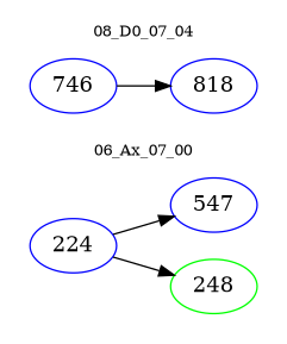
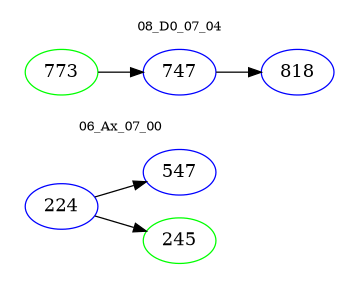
  digraph {
    rankdir=LR
    node [color=blue]
    edge [color=black]
-   n1 [color=green label=248]
+   n1 [color=green label=245]
    n2 [label=224]
    n3 [label=547]
-   n5 [label=746]
+   n4 [color=green label=773]
+   n5 [label=747]
    n6 [label=818]
    subgraph cluster_1 {
      color=white
      fontsize=10
      label="06_Ax_07_00"
      n1
      n2
      n3
    }
    subgraph cluster_2 {
      color=white
      fontsize=10
      label="08_D0_07_04"
+     n4
      n5
      n6
    }
    n2 -> n1
    n2 -> n3
+   n4 -> n5
    n5 -> n6
  }
